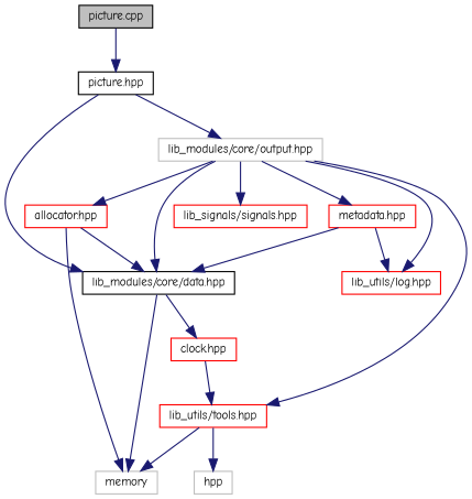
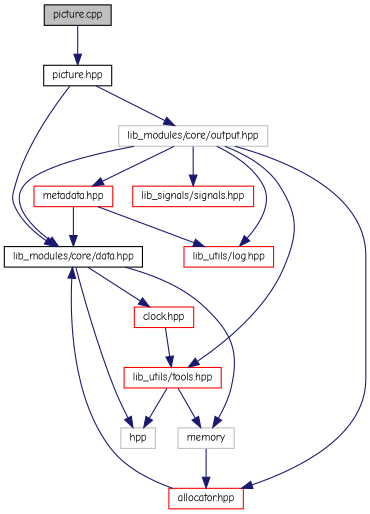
  digraph {
    fontname="Comic Neue"
    node [color=red fillcolor=white fontname="Comic Neue" fontsize=10 shape=record style=filled]
    edge [color=midnightblue fontname="Comic Neue" fontsize=10 labelfontname=Helvetica labelfontsize=10 style=solid]
    n1 [color=black fillcolor=grey75 fontcolor=black height=0.2 label="picture.cpp" width=0.4]
    n2 [color=black height=0.2 label="picture.hpp" width=0.4]
    n3 [color=black height=0.2 label="lib_modules/core/data.hpp" width=0.4]
    n4 [color=grey75 height=0.2 label="lib_modules/core/output.hpp" width=0.4]
    n5 [height=0.2 label="clock.hpp" width=0.4]
    n6 [color=grey75 height=0.2 label=memory width=0.4]
    n7 [color=grey75 height=0.2 label=hpp width=0.4]
    n8 [height=0.2 label="lib_utils/tools.hpp" width=0.4]
    n9 [height=0.2 label="allocator.hpp" width=0.4]
    n10 [height=0.2 label="metadata.hpp" width=0.4]
    n11 [height=0.2 label="lib_utils/log.hpp" width=0.4]
    n12 [height=0.2 label="lib_signals/signals.hpp" width=0.4]
    n1 -> n2
    n2 -> n3
    n2 -> n4
    n3 -> n5
    n3 -> n6
+   n3 -> n7
    n4 -> n3
    n4 -> n8
    n4 -> n9
    n4 -> n10
    n4 -> n11
    n4 -> n12
    n5 -> n8
    n8 -> n6
    n8 -> n7
    n9 -> n3
-   n9 -> n6
+   n6 -> n9
    n10 -> n3
    n10 -> n11
  }
